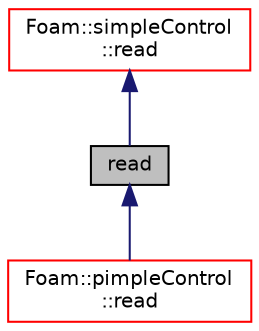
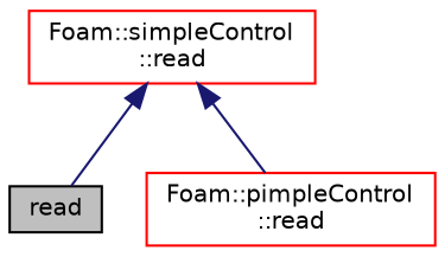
  digraph {
    rankdir=TB
    node [color=red fontname=Helvetica fontsize=10 shape=record]
    edge [color=midnightblue dir=back fontname=Helvetica fontsize=10 labelfontname=Helvetica labelfontsize=10 style=solid]
    n1 [color=black fillcolor=grey75 fontcolor=black height=0.2 label=read style=filled width=0.4]
    n2 [height=0.2 label="Foam::pimpleControl\l::read" width=0.4]
    n3 [height=0.2 label="Foam::simpleControl\l::read" width=0.4]
-   n1 -> n2
+   n3 -> n2
    n3 -> n1
  }
